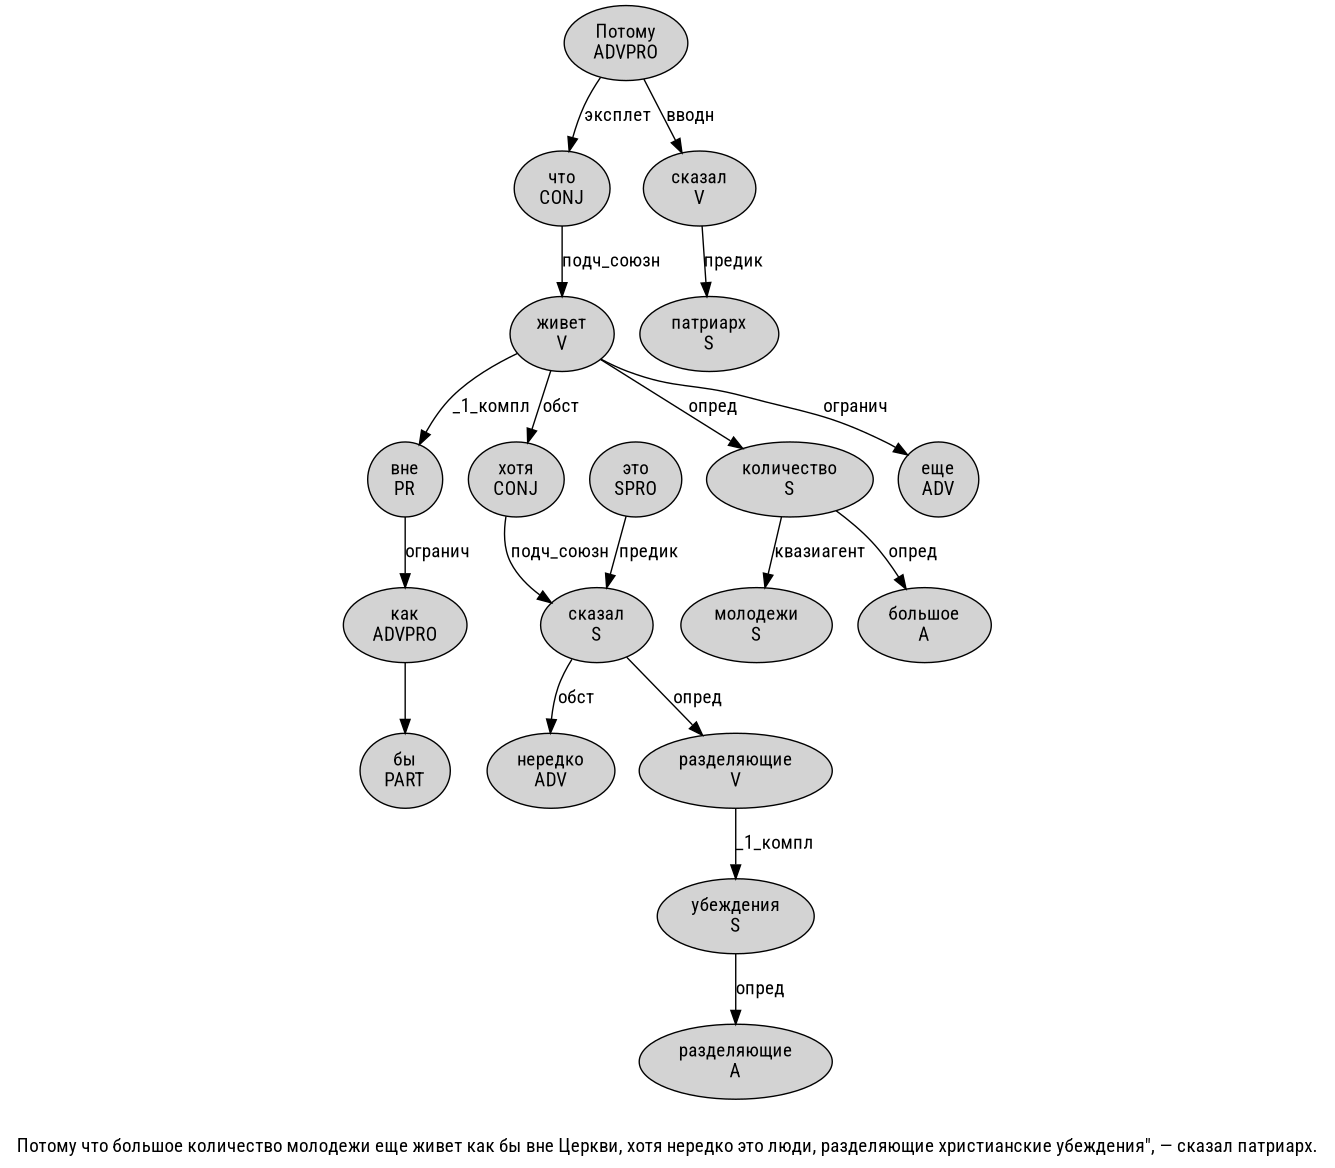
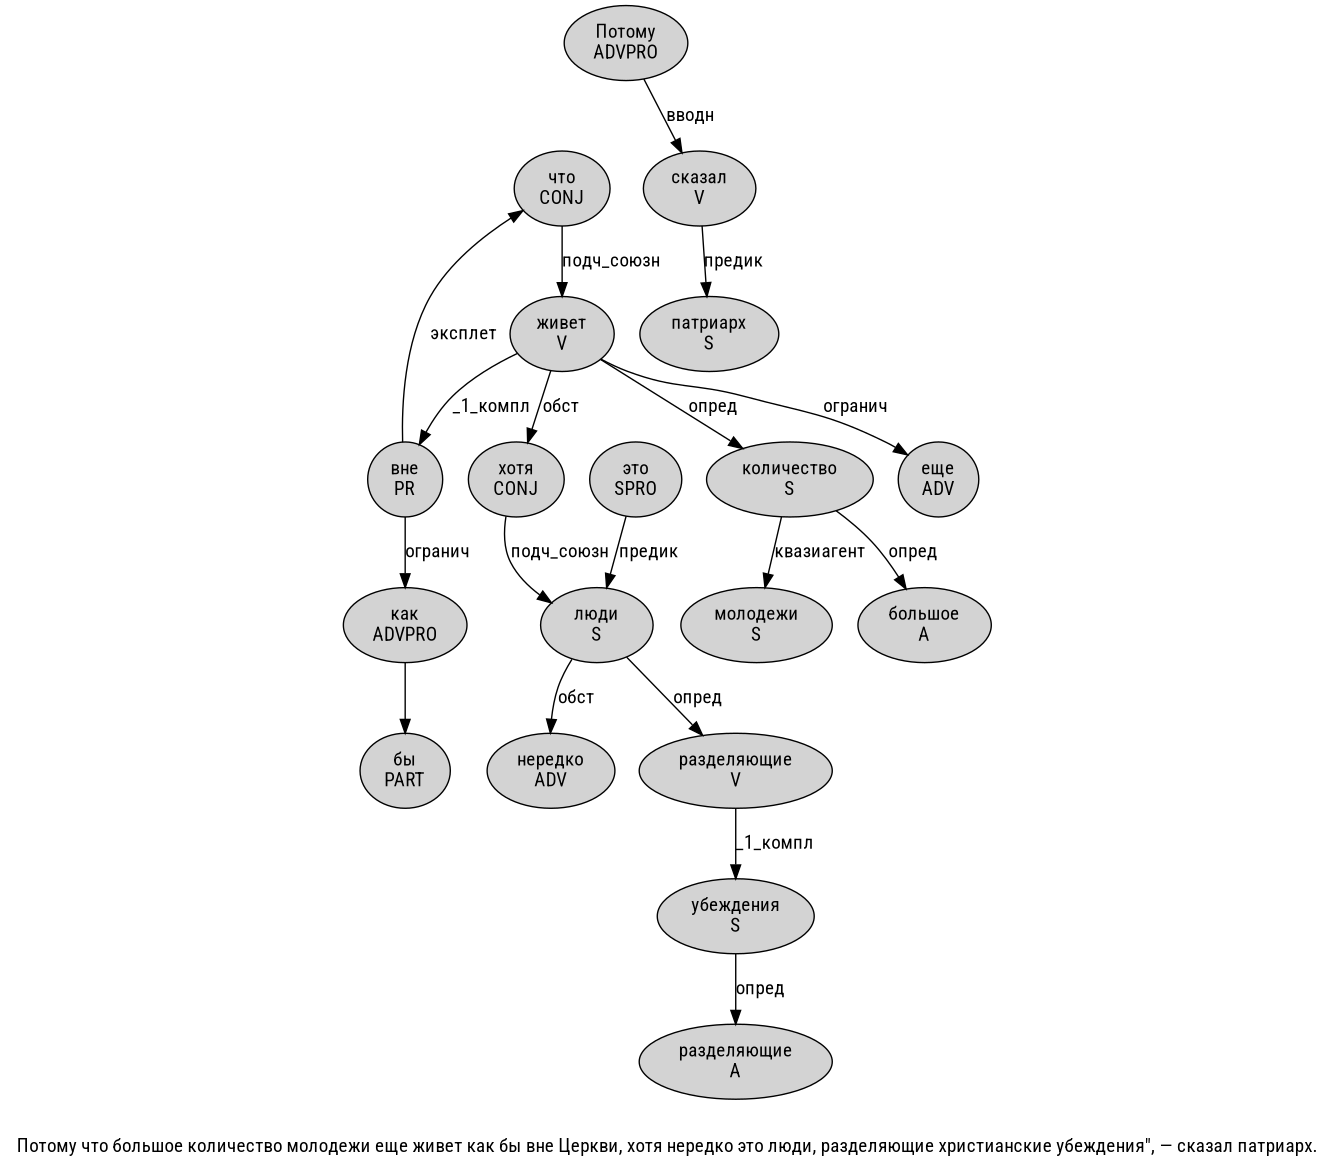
  digraph {
    fontname="Roboto Condensed"
    label="Потому что большое количество молодежи еще живет как бы вне Церкви, хотя нередко это люди, разделяющие христианские убеждения\", — сказал патриарх."
    node [fillcolor=lightgray fontname="Roboto Condensed" penwidth=1 shape=ellipse style=filled]
    edge [fontname="Roboto Condensed"]
    n1 [label="Потому\nADVPRO"]
    n2 [label="что\nCONJ"]
    n3 [label="сказал\nV"]
    n4 [label="живет\nV"]
    n5 [label="патриарх\nS"]
    n6 [label="количество\nS"]
    n7 [label="еще\nADV"]
    n8 [label="вне\nPR"]
    n9 [label="хотя\nCONJ"]
    n10 [label="большое\nA"]
    n11 [label="молодежи\nS"]
    n12 [label="как\nADVPRO"]
-   n13 [label="сказал\nS"]
+   n13 [label="люди\nS"]
    n14 [label="бы\nPART"]
    n15 [label="нередко\nADV"]
    n16 [label="разделяющие\nV"]
    n17 [label="это\nSPRO"]
    n18 [label="убеждения\nS"]
    n19 [label="разделяющие\nA"]
-   n1 -> n2 [label="эксплет"]
+   n8 -> n2 [label="эксплет"]
    n1 -> n3 [label="вводн"]
    n2 -> n4 [label="подч_союзн"]
    n3 -> n5 [label="предик"]
    n4 -> n6 [label="опред"]
    n4 -> n7 [label="огранич"]
    n4 -> n8 [label="_1_компл"]
    n4 -> n9 [label="обст"]
    n6 -> n10 [label="опред"]
    n6 -> n11 [label="квазиагент"]
    n8 -> n12 [label="огранич"]
    n9 -> n13 [label="подч_союзн"]
    n12 -> n14
    n13 -> n15 [label="обст"]
    n13 -> n16 [label="опред"]
    n16 -> n18 [label="_1_компл"]
    n17 -> n13 [label="предик"]
    n18 -> n19 [label="опред"]
  }
